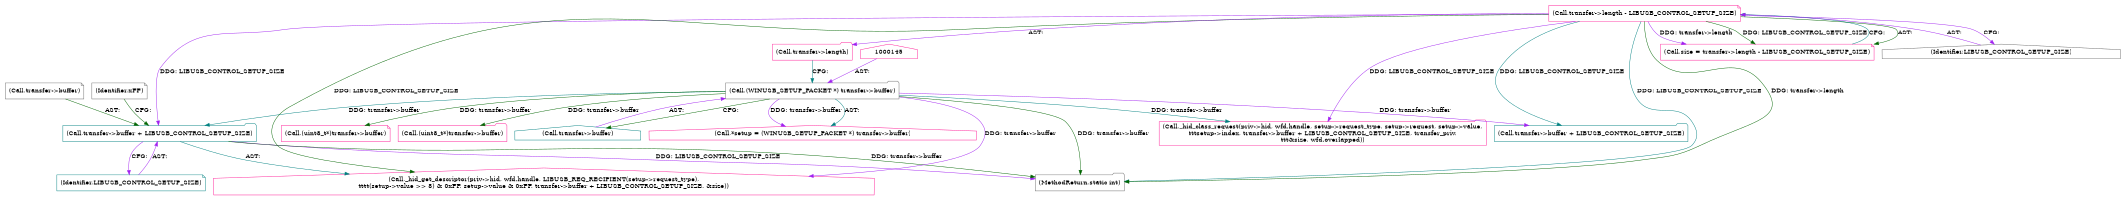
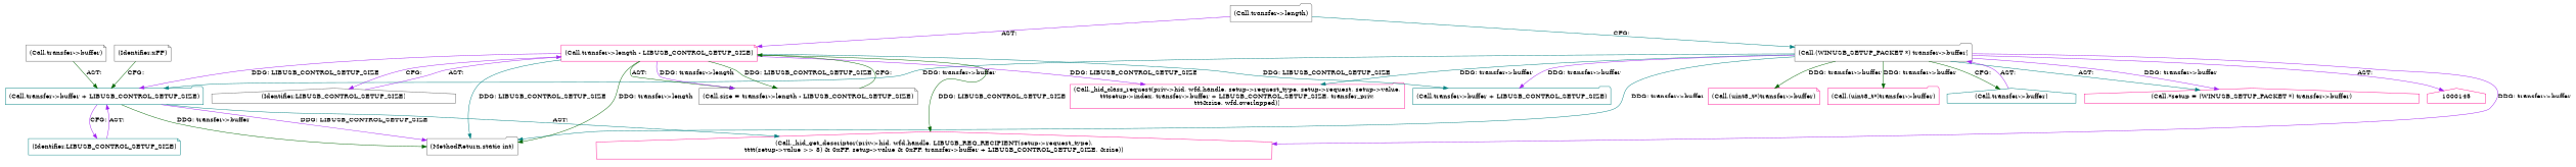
  digraph {
    node [color=deeppink shape=folder]
    edge [color=purple]
    n1 [color=teal label="(Call,transfer->buffer + LIBUSB_CONTROL_SETUP_SIZE)"]
    n2 [label="(Call,_hid_get_descriptor(priv->hid, wfd.handle, LIBUSB_REQ_RECIPIENT(setup->request_type),\n\t\t\t\t(setup->value >> 8) & 0xFF, setup->value & 0xFF, transfer->buffer + LIBUSB_CONTROL_SETUP_SIZE, &size))" shape=house]
    n3 [color=gray40 label="(MethodReturn,static int)"]
    n4 [color=teal label="(Identifier,LIBUSB_CONTROL_SETUP_SIZE)" shape=note]
    n5 [color=gray40 label="(Call,(WINUSB_SETUP_PACKET *) transfer->buffer)"]
    n6 [label="(Call,(uint8_t*)transfer->buffer)" shape=note]
    n7 [label="(Call,_hid_class_request(priv->hid, wfd.handle, setup->request_type, setup->request, setup->value,\n\t\t\tsetup->index, transfer->buffer + LIBUSB_CONTROL_SETUP_SIZE, transfer_priv,\n\t\t\t&size, wfd.overlapped))"]
    n8 [label="(Call,(uint8_t*)transfer->buffer)"]
    n9 [color=teal label="(Call,transfer->buffer + LIBUSB_CONTROL_SETUP_SIZE)"]
    n10 [color=teal label="(Call,transfer->buffer)" shape=house]
    n11 [label="(Call,*setup = (WINUSB_SETUP_PACKET *) transfer->buffer)" shape=house]
    n12 [label="(Call,transfer->length - LIBUSB_CONTROL_SETUP_SIZE)" shape=note]
-   n13 [label="(Call,size = transfer->length - LIBUSB_CONTROL_SETUP_SIZE)" shape=note]
+   n13 [color=gray40 label="(Call,size = transfer->length - LIBUSB_CONTROL_SETUP_SIZE)" shape=note]
    n14 [color=gray40 label="(Identifier,LIBUSB_CONTROL_SETUP_SIZE)" shape=house]
-   n15 [label="(Call,transfer->length)"]
+   n15 [color=gray40 label="(Call,transfer->length)"]
    n16 [color=gray40 label="(Call,transfer->buffer)" shape=note]
    n17 [color=gray40 label="(Identifier,xFF)" shape=note]
    1000145 [shape=house]
    n1 -> n2 [color=teal label="AST: "]
    n1 -> n3 [label="DDG: LIBUSB_CONTROL_SETUP_SIZE"]
    n1 -> n3 [color=darkgreen label="DDG: transfer->buffer"]
    n1 -> n4 [label="CFG: "]
    n4 -> n1 [label="AST: "]
    n5 -> n1 [color=teal label="DDG: transfer->buffer"]
    n5 -> n2 [label="DDG: transfer->buffer"]
-   n5 -> n3 [color=darkgreen label="DDG: transfer->buffer"]
+   n5 -> n3 [color=teal label="DDG: transfer->buffer"]
    n5 -> n6 [color=darkgreen label="DDG: transfer->buffer"]
    n5 -> n7 [color=teal label="DDG: transfer->buffer"]
    n5 -> n8 [color=darkgreen label="DDG: transfer->buffer"]
    n5 -> n9 [label="DDG: transfer->buffer"]
    n5 -> n10 [color=darkgreen label="CFG: "]
    n5 -> n11 [color=teal label="AST: "]
    n5 -> n11 [label="DDG: transfer->buffer"]
    n10 -> n5 [label="AST: "]
    n12 -> n1 [label="DDG: LIBUSB_CONTROL_SETUP_SIZE"]
    n12 -> n2 [color=darkgreen label="DDG: LIBUSB_CONTROL_SETUP_SIZE"]
    n12 -> n3 [color=teal label="DDG: LIBUSB_CONTROL_SETUP_SIZE"]
    n12 -> n3 [color=darkgreen label="DDG: transfer->length"]
    n12 -> n7 [label="DDG: LIBUSB_CONTROL_SETUP_SIZE"]
    n12 -> n9 [color=teal label="DDG: LIBUSB_CONTROL_SETUP_SIZE"]
    n12 -> n13 [color=darkgreen label="AST: "]
    n12 -> n13 [label="DDG: transfer->length"]
    n12 -> n13 [color=darkgreen label="DDG: LIBUSB_CONTROL_SETUP_SIZE"]
    n12 -> n14 [label="CFG: "]
-   n13 -> n12 [color=teal label="CFG: "]
+   n13 -> n12 [color=darkgreen label="CFG: "]
    n14 -> n12 [label="AST: "]
    n15 -> n5 [color=teal label="CFG: "]
-   n12 -> n15 [label="AST: "]
+   n15 -> n12 [label="AST: "]
    n16 -> n1 [color=darkgreen label="AST: "]
    n17 -> n1 [color=darkgreen label="CFG: "]
-   1000145 -> n5 [label="AST: "]
+   n5 -> 1000145 [label="AST: "]
  }
